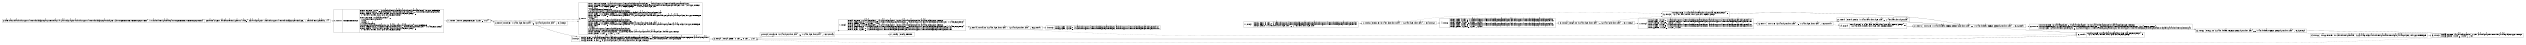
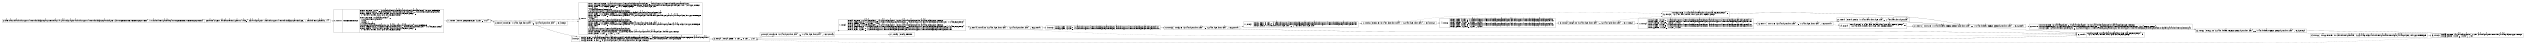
  digraph {
    rankdir=LR
    node [shape=record]
    n1 [label="{0\:\ 0x0000|MTH_ENTER_BLOCK\l|0x0000: INVOKE  (r0 I:int) = (r10 I:android.text.Spannable) android.text.Spannable.length():int type: INTERFACE \l0x0004: CONST_CLASS  (r1 I:java.lang.Class\<android.text.style.URLSpan\>) =  android.text.style.URLSpan.class \l0x0006: CONST  (r2 I:?[int, float, boolean, short, byte, char, OBJECT, ARRAY]) = \l  (0 ?[int, float, boolean, short, byte, char, OBJECT, ARRAY])\l \l0x0007: INVOKE  (r0 I:java.lang.Object[]) = \l  (r10 I:android.text.Spannable)\l  (r2 I:int)\l  (r0 I:int)\l  (r1 I:java.lang.Class)\l android.text.Spannable.getSpans(int, int, java.lang.Class):java.lang.Object[] type: INTERFACE \l0x000b: CHECK_CAST  (r0 I:android.text.style.URLSpan[]) = (android.text.style.URLSpan[]) (r0 I:?[OBJECT, ARRAY]) \l0x000d: CONST  (r1 I:?[int, float, boolean, short, byte, char, OBJECT, ARRAY]) = \l  (0 ?[int, float, boolean, short, byte, char, OBJECT, ARRAY])\l \l}"]
    n2 [label="{1\:\ 0x000e|0x000e: ARRAY_LENGTH  (r3 I:int) = (r0 I:?[]) \l}"]
    n3 [label="{2\:\ 0x000f|0x000f: IF  (r1 I:?[int, byte, short, char]) \>= (r3 I:?[int, byte, short, char])  \-\> B:4:0x0030 \l}"]
    n4 [label="{3\:\ 0x0011|0x0011: NEW_INSTANCE  (r3 I:android.support.v4.text.util.LinkifyCompat$LinkSpec) =  android.support.v4.text.util.LinkifyCompat$LinkSpec \l0x0013: INVOKE  (r3 I:android.support.v4.text.util.LinkifyCompat$LinkSpec) android.support.v4.text.util.LinkifyCompat.LinkSpec.\<init\>():void type: DIRECT \l0x0016: AGET  (r4 I:?[OBJECT, ARRAY]) = (r0 I:?[OBJECT, ARRAY][]), (r1 I:?[int, short, byte, char]) \l0x0018: IPUT  \l  (r4 I:android.text.style.URLSpan)\l  (r3 I:android.support.v4.text.util.LinkifyCompat$LinkSpec)\l android.support.v4.text.util.LinkifyCompat.LinkSpec.frameworkAddedSpan android.text.style.URLSpan \l0x001a: AGET  (r4 I:?[OBJECT, ARRAY]) = (r0 I:?[OBJECT, ARRAY][]), (r1 I:?[int, short, byte, char]) \l0x001c: INVOKE  (r4 I:int) = (r10 I:android.text.Spannable), (r4 I:java.lang.Object) android.text.Spannable.getSpanStart(java.lang.Object):int type: INTERFACE \l0x0020: IPUT  \l  (r4 I:int)\l  (r3 I:android.support.v4.text.util.LinkifyCompat$LinkSpec)\l android.support.v4.text.util.LinkifyCompat.LinkSpec.start int \l0x0022: AGET  (r4 I:?[OBJECT, ARRAY]) = (r0 I:?[OBJECT, ARRAY][]), (r1 I:?[int, short, byte, char]) \l0x0024: INVOKE  (r4 I:int) = (r10 I:android.text.Spannable), (r4 I:java.lang.Object) android.text.Spannable.getSpanEnd(java.lang.Object):int type: INTERFACE \l0x0028: IPUT  \l  (r4 I:int)\l  (r3 I:android.support.v4.text.util.LinkifyCompat$LinkSpec)\l android.support.v4.text.util.LinkifyCompat.LinkSpec.end int \l0x002a: INVOKE  (r9 I:java.util.ArrayList), (r3 I:java.lang.Object) java.util.ArrayList.add(java.lang.Object):boolean type: VIRTUAL \l0x002d: ARITH  (r1 I:int) = (r1 I:int) + (1 int) \l}"]
    n5 [label="{4\:\ 0x0030|0x0030: SGET  (r0 I:java.util.Comparator\<android.support.v4.text.util.LinkifyCompat$LinkSpec\>) =  android.support.v4.text.util.LinkifyCompat.COMPARATOR java.util.Comparator \l0x0032: INVOKE  (r9 I:java.util.List), (r0 I:java.util.Comparator) java.util.Collections.sort(java.util.List, java.util.Comparator):void type: STATIC \l0x0035: INVOKE  (r0 I:int) = (r9 I:java.util.ArrayList) java.util.ArrayList.size():int type: VIRTUAL \l}"]
    n6 [label="{5\:\ 0x0039|0x0039: ARITH  (r1 I:int) = (r0 I:int) + (\-1 int) \l}"]
    n7 [label="{6\:\ 0x003b|0x003b: IF  (r2 I:?[int, byte, short, char]) \>= (r1 I:?[int, byte, short, char])  \-\> B:27:0x0093 \l}"]
    n8 [label="{7\:\ 0x003d|0x003d: INVOKE  (r1 I:java.lang.Object) = (r9 I:java.util.ArrayList), (r2 I:int) java.util.ArrayList.get(int):java.lang.Object type: VIRTUAL \l0x0041: CHECK_CAST  (r1 I:android.support.v4.text.util.LinkifyCompat$LinkSpec) = (android.support.v4.text.util.LinkifyCompat$LinkSpec) (r1 I:?[OBJECT, ARRAY]) \l0x0043: ARITH  (r3 I:int) = (r2 I:int) + (1 int) \l0x0045: INVOKE  (r4 I:java.lang.Object) = (r9 I:java.util.ArrayList), (r3 I:int) java.util.ArrayList.get(int):java.lang.Object type: VIRTUAL \l0x0049: CHECK_CAST  (r4 I:android.support.v4.text.util.LinkifyCompat$LinkSpec) = (android.support.v4.text.util.LinkifyCompat$LinkSpec) (r4 I:?[OBJECT, ARRAY]) \l0x004b: IGET  (r5 I:int) = (r1 I:android.support.v4.text.util.LinkifyCompat$LinkSpec) android.support.v4.text.util.LinkifyCompat.LinkSpec.start int \l0x004d: IGET  (r6 I:int) = (r4 I:android.support.v4.text.util.LinkifyCompat$LinkSpec) android.support.v4.text.util.LinkifyCompat.LinkSpec.start int \l}"]
    n9 [label="{27\:\ 0x0093|0x0093: RETURN   \l}"]
    n10 [label="{8\:\ 0x004f|0x004f: IF  (r5 I:?[int, byte, short, char]) \> (r6 I:?[int, byte, short, char])  \-\> B:26:0x0091 \l}"]
    n11 [label="{9\:\ 0x0051|0x0051: IGET  (r5 I:int) = (r1 I:android.support.v4.text.util.LinkifyCompat$LinkSpec) android.support.v4.text.util.LinkifyCompat.LinkSpec.end int \l0x0053: IGET  (r6 I:int) = (r4 I:android.support.v4.text.util.LinkifyCompat$LinkSpec) android.support.v4.text.util.LinkifyCompat.LinkSpec.start int \l}"]
    n12 [label="{26\:\ 0x0091|0x0091: MOVE  (r2 I:?[int, float, boolean, short, byte, char, OBJECT, ARRAY]) = \l  (r3 I:?[int, float, boolean, short, byte, char, OBJECT, ARRAY])\l \l}"]
+   n13 [label="{10\:\ 0x0055|0x0055: IF  (r5 I:?[int, byte, short, char]) \<= (r6 I:?[int, byte, short, char])  \-\> B:26:0x0091 \l}"]
    n14 [label="{11\:\ 0x0057|0x0057: IGET  (r5 I:int) = (r4 I:android.support.v4.text.util.LinkifyCompat$LinkSpec) android.support.v4.text.util.LinkifyCompat.LinkSpec.end int \l0x0059: IGET  (r6 I:int) = (r1 I:android.support.v4.text.util.LinkifyCompat$LinkSpec) android.support.v4.text.util.LinkifyCompat.LinkSpec.end int \l0x005b: CONST  (r7 I:?[int, float, short, byte, char]) = (\-1 ?[int, float, short, byte, char]) \l}"]
    n15 [label="{12\:\ 0x005c|0x005c: IF  (r5 I:?[int, byte, short, char]) \> (r6 I:?[int, byte, short, char])  \-\> B:14:0x0060 \l}"]
    n16 [label="{13\:\ 0x005e|0x005e: MOVE  (r1 I:?[int, float, boolean, short, byte, char, OBJECT, ARRAY]) = \l  (r3 I:?[int, float, boolean, short, byte, char, OBJECT, ARRAY])\l \l}"]
    n17 [label="{14\:\ 0x0060|0x0060: IGET  (r5 I:int) = (r1 I:android.support.v4.text.util.LinkifyCompat$LinkSpec) android.support.v4.text.util.LinkifyCompat.LinkSpec.end int \l0x0062: IGET  (r6 I:int) = (r1 I:android.support.v4.text.util.LinkifyCompat$LinkSpec) android.support.v4.text.util.LinkifyCompat.LinkSpec.start int \l0x0064: ARITH  (r5 I:int) = (r5 I:int) \- (r6 I:int) \l0x0065: IGET  (r6 I:int) = (r4 I:android.support.v4.text.util.LinkifyCompat$LinkSpec) android.support.v4.text.util.LinkifyCompat.LinkSpec.end int \l0x0067: IGET  (r8 I:int) = (r4 I:android.support.v4.text.util.LinkifyCompat$LinkSpec) android.support.v4.text.util.LinkifyCompat.LinkSpec.start int \l0x0069: ARITH  (r6 I:int) = (r6 I:int) \- (r8 I:int) \l}"]
    n18 [label="{21\:\ 0x007c|0x007c: IF  (r1 I:?[int, boolean, OBJECT, ARRAY, byte, short, char]) == (r7 I:?[int, boolean, OBJECT, ARRAY, byte, short, char])  \-\> B:26:0x0091 \l}"]
    n19 [label="{15\:\ 0x006a|0x006a: IF  (r5 I:?[int, byte, short, char]) \<= (r6 I:?[int, byte, short, char])  \-\> B:17:0x006d \l}"]
    n20 [label="{22\:\ 0x007e|0x007e: INVOKE  (r3 I:java.lang.Object) = (r9 I:java.util.ArrayList), (r1 I:int) java.util.ArrayList.get(int):java.lang.Object type: VIRTUAL \l0x0082: CHECK_CAST  (r3 I:android.support.v4.text.util.LinkifyCompat$LinkSpec) = (android.support.v4.text.util.LinkifyCompat$LinkSpec) (r3 I:?[OBJECT, ARRAY]) \l0x0084: IGET  (r3 I:android.text.style.URLSpan) = (r3 I:android.support.v4.text.util.LinkifyCompat$LinkSpec) android.support.v4.text.util.LinkifyCompat.LinkSpec.frameworkAddedSpan android.text.style.URLSpan \l}"]
    n21 [label="{17\:\ 0x006d|0x006d: IGET  (r5 I:int) = (r1 I:android.support.v4.text.util.LinkifyCompat$LinkSpec) android.support.v4.text.util.LinkifyCompat.LinkSpec.end int \l0x006f: IGET  (r1 I:int) = (r1 I:android.support.v4.text.util.LinkifyCompat$LinkSpec) android.support.v4.text.util.LinkifyCompat.LinkSpec.start int \l0x0071: ARITH  (r5 I:int) = (r5 I:int) \- (r1 I:int) \l0x0072: IGET  (r1 I:int) = (r4 I:android.support.v4.text.util.LinkifyCompat$LinkSpec) android.support.v4.text.util.LinkifyCompat.LinkSpec.end int \l0x0074: IGET  (r4 I:int) = (r4 I:android.support.v4.text.util.LinkifyCompat$LinkSpec) android.support.v4.text.util.LinkifyCompat.LinkSpec.start int \l0x0076: ARITH  (r1 I:int) = (r1 I:int) \- (r4 I:int) \l}"]
    n22 [label="{18\:\ 0x0077|0x0077: IF  (r5 I:?[int, byte, short, char]) \>= (r1 I:?[int, byte, short, char])  \-\> B:20:0x007b \l}"]
    n23 [label="{19\:\ 0x0079|0x0079: MOVE  (r1 I:?[int, float, boolean, short, byte, char, OBJECT, ARRAY]) = \l  (r2 I:?[int, float, boolean, short, byte, char, OBJECT, ARRAY])\l \l}"]
    n24 [label="{20\:\ 0x007b|0x007b: CONST  (r1 I:?[int, float, short, byte, char]) = (\-1 ?[int, float, short, byte, char]) \l}"]
    n25 [label="{23\:\ 0x0086|0x0086: IF  (r3 I:?[int, boolean, OBJECT, ARRAY, byte, short, char]) == (0 ?[int, boolean, OBJECT, ARRAY, byte, short, char])  \-\> B:25:0x008b \l}"]
    n26 [label="{24\:\ 0x0088|0x0088: INVOKE  (r10 I:android.text.Spannable), (r3 I:java.lang.Object) android.text.Spannable.removeSpan(java.lang.Object):void type: INTERFACE \l}"]
    n27 [label="{25\:\ 0x008b|0x008b: INVOKE  (r9 I:java.util.ArrayList), (r1 I:int) java.util.ArrayList.remove(int):java.lang.Object type: VIRTUAL \l0x008e: ARITH  (r0 I:int) = (r0 I:int) + (\-1 int) \l}"]
    n28 [label="{private static void android.support.v4.text.util.LinkifyCompat.pruneOverlaps((r9 I:java.util.ArrayList\<android.support.v4.text.util.LinkifyCompat$LinkSpec\> A[IMMUTABLE_TYPE, METHOD_ARGUMENT]), (r10 I:android.text.Spannable A[IMMUTABLE_TYPE, METHOD_ARGUMENT]))  | Annotation[SYSTEM, dalvik.annotation.Signature, \{value=[(, Ljava\/util\/ArrayList\<, Landroid\/support\/v4\/text\/util\/LinkifyCompat$LinkSpec;, \>;, Landroid\/text\/Spannable;, )V]\}]\l}"]
    n1 -> n2
    n2 -> n3
    n3 -> n4 [style=dashed]
    n3 -> n5
    n4 -> n2
    n5 -> n6
    n6 -> n7
    n7 -> n8 [style=dashed]
    n7 -> n9
    n8 -> n10
    n10 -> n11 [style=solid]
    n10 -> n12 [style=dashed]
+   n11 -> n13
    n12 -> n6
+   n13 -> n12
+   n13 -> n14 [style=dashed]
    n14 -> n15
    n15 -> n16 [style=dashed]
    n15 -> n17
    n16 -> n18
    n17 -> n19
    n18 -> n12
    n18 -> n20 [style=dashed]
    n19 -> n16 [style=dashed]
    n19 -> n21
    n20 -> n25
    n21 -> n22
    n22 -> n23 [style=dashed]
    n22 -> n24
    n23 -> n18
    n24 -> n18
    n25 -> n26 [style=dashed]
    n25 -> n27
    n26 -> n27
    n27 -> n6 [style=dashed]
    n28 -> n1
  }
